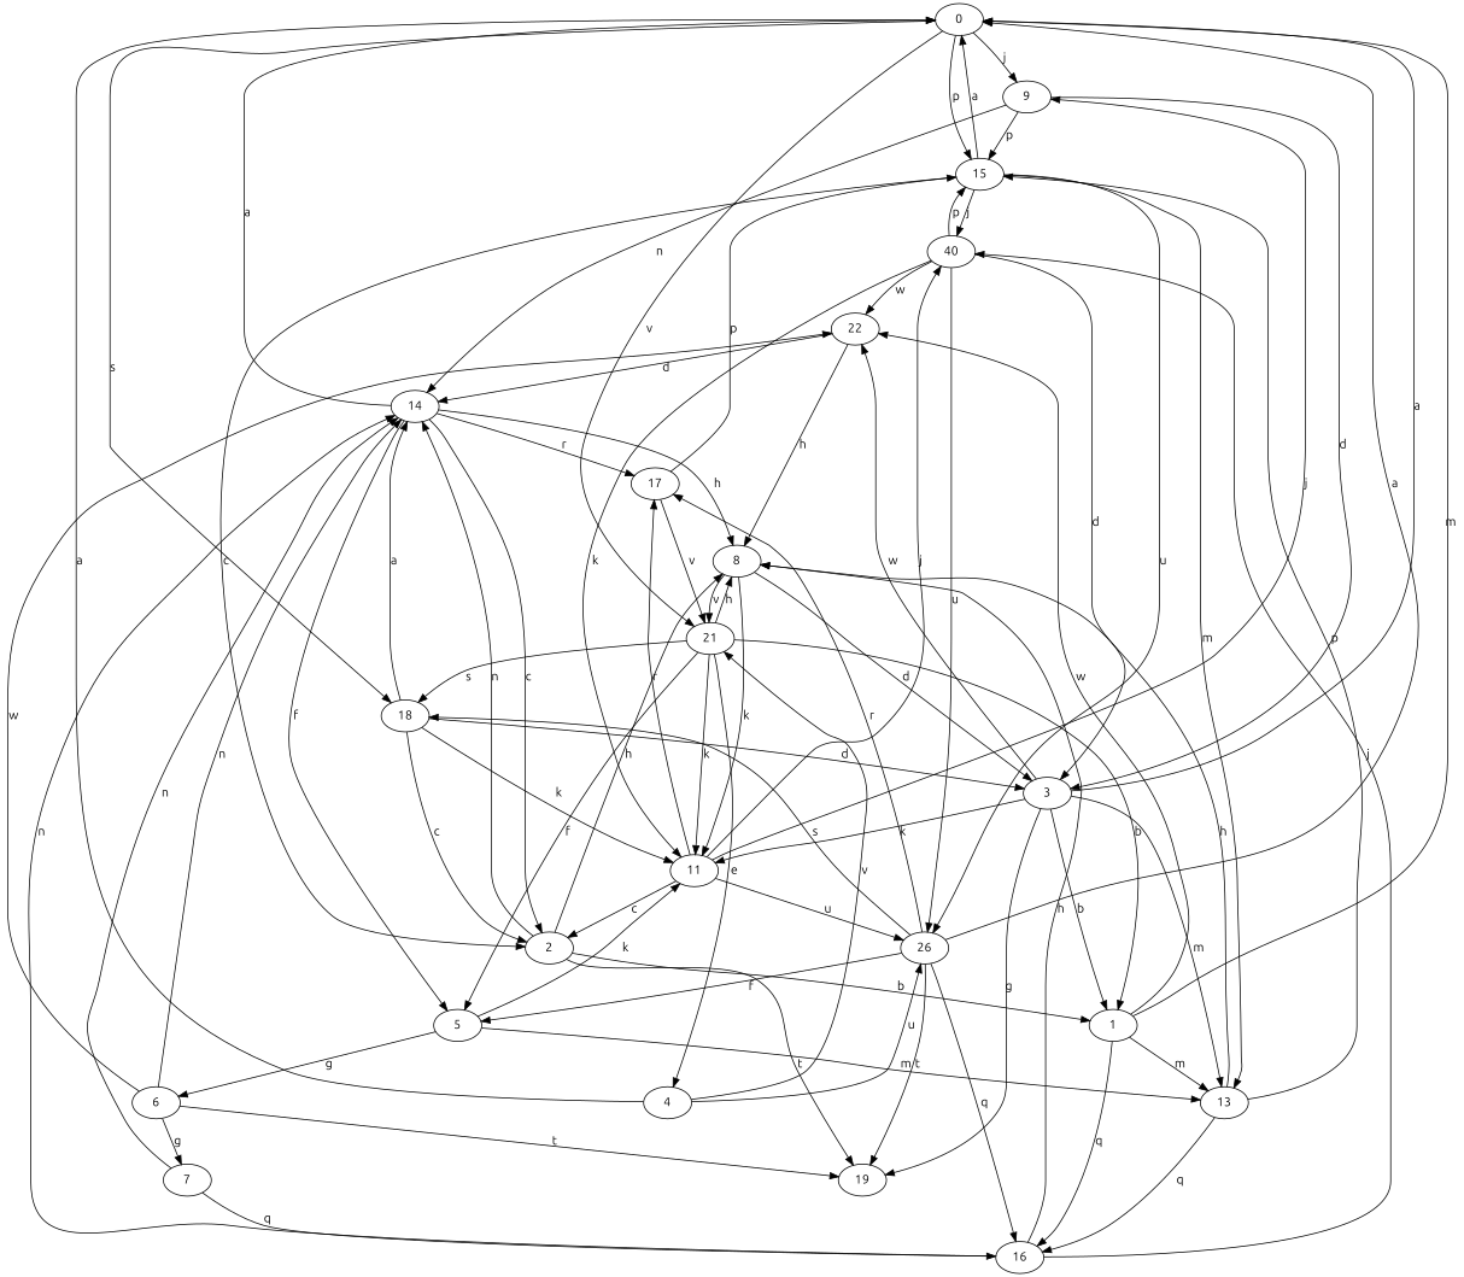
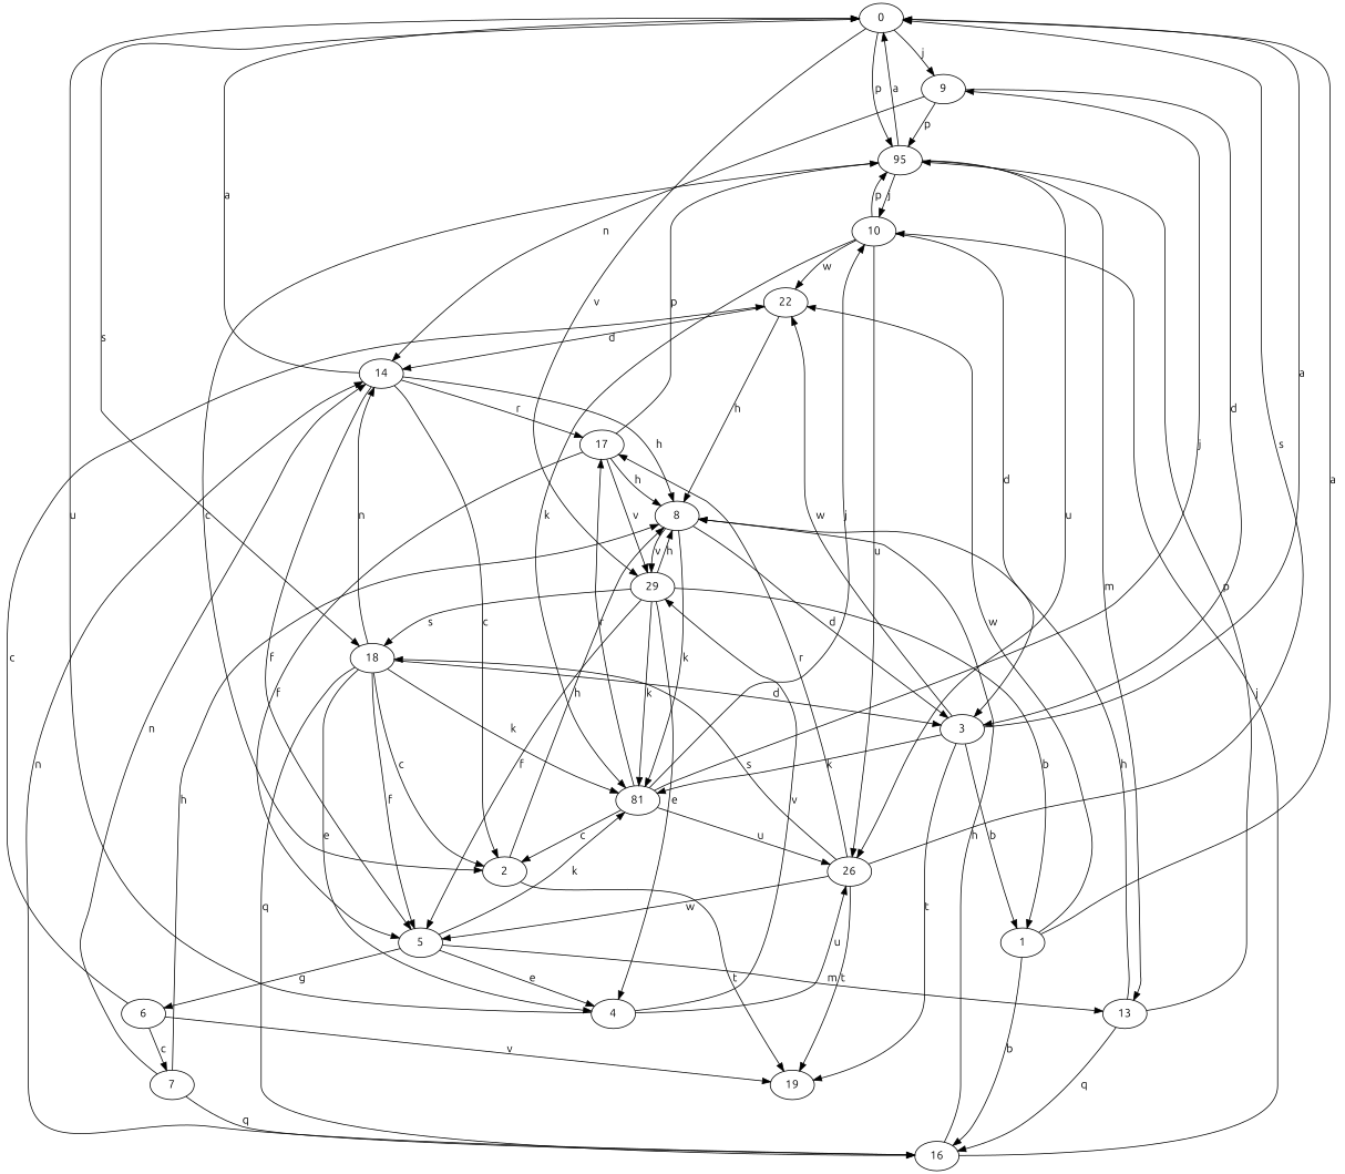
  strict digraph {
    fontname=Ubuntu
    node [fontname=Ubuntu]
    edge [fontname=Ubuntu]
    0
    9
-   15
+   15 [label=95]
    18
-   21
+   21 [label=29]
    14
    3
    13
    2
    n10 [label=26]
-   10 [label=40]
-   11
+   10
+   11 [label=81]
    4
    5
    1
    8
    16
    22
    19
    17
    6
    7
    0 -> 9 [label=j]
    0 -> 15 [label=p]
    0 -> 18 [label=s]
    0 -> 21 [label=v]
    9 -> 15 [label=p]
    9 -> 14 [label=n]
    9 -> 3 [label=d]
    15 -> 0 [label=a]
    15 -> 13 [label=m]
    15 -> 2 [label=c]
    15 -> n10 [label=u]
    15 -> 10 [label=j]
-   18 -> 14 [label=a]
+   18 -> 14 [label=n]
    18 -> 3 [label=d]
    18 -> 2 [label=c]
    18 -> 11 [label=k]
+   18 -> 4 [label=e]
+   18 -> 5 [label=f]
    21 -> 18 [label=s]
    21 -> 11 [label=k]
    21 -> 4 [label=e]
    21 -> 5 [label=f]
    21 -> 1 [label=b]
    21 -> 8 [label=h]
    14 -> 0 [label=a]
    14 -> 2 [label=c]
    14 -> 5 [label=f]
    14 -> 8 [label=h]
    14 -> 17 [label=r]
    3 -> 0 [label=a]
-   3 -> 13 [label=m]
    3 -> 11 [label=k]
    3 -> 1 [label=b]
    3 -> 22 [label=w]
-   3 -> 19 [label=g]
+   3 -> 19 [label=t]
    13 -> 15 [label=p]
    13 -> 8 [label=h]
    13 -> 16 [label=q]
-   2 -> 14 [label=n]
-   2 -> 1 [label=b]
    2 -> 8 [label=h]
    2 -> 19 [label=t]
-   n10 -> 0 [label=a]
+   n10 -> 0 [label=s]
    n10 -> 18 [label=s]
-   n10 -> 5 [label=f]
-   n10 -> 16 [label=q]
+   n10 -> 5 [label=w]
+   18 -> 16 [label=q]
    n10 -> 19 [label=t]
    n10 -> 17 [label=r]
    10 -> 15 [label=p]
    10 -> 3 [label=d]
    10 -> n10 [label=u]
    10 -> 11 [label=k]
    10 -> 22 [label=w]
    11 -> 9 [label=j]
    11 -> 2 [label=c]
    11 -> n10 [label=u]
    11 -> 10 [label=j]
    11 -> 17 [label=r]
-   4 -> 0 [label=a]
+   4 -> 0 [label=u]
    4 -> 21 [label=v]
    4 -> n10 [label=u]
    5 -> 13 [label=m]
    5 -> 11 [label=k]
+   5 -> 4 [label=e]
    5 -> 6 [label=g]
-   1 -> 0 [label=m]
-   1 -> 13 [label=m]
-   1 -> 16 [label=q]
+   1 -> 0 [label=a]
+   1 -> 16 [label=b]
    1 -> 22 [label=w]
    8 -> 21 [label=v]
    8 -> 3 [label=d]
    8 -> 11 [label=k]
    16 -> 14 [label=n]
    16 -> 10 [label=j]
    16 -> 8 [label=h]
    22 -> 14 [label=d]
    22 -> 8 [label=h]
    17 -> 15 [label=p]
    17 -> 21 [label=v]
-   6 -> 14 [label=n]
-   6 -> 22 [label=w]
-   6 -> 19 [label=t]
-   6 -> 7 [label=g]
+   17 -> 5 [label=f]
+   17 -> 8 [label=h]
+   6 -> 22 [label=c]
+   6 -> 19 [label=v]
+   6 -> 7 [label=c]
    7 -> 14 [label=n]
+   7 -> 8 [label=h]
    7 -> 16 [label=q]
  }
